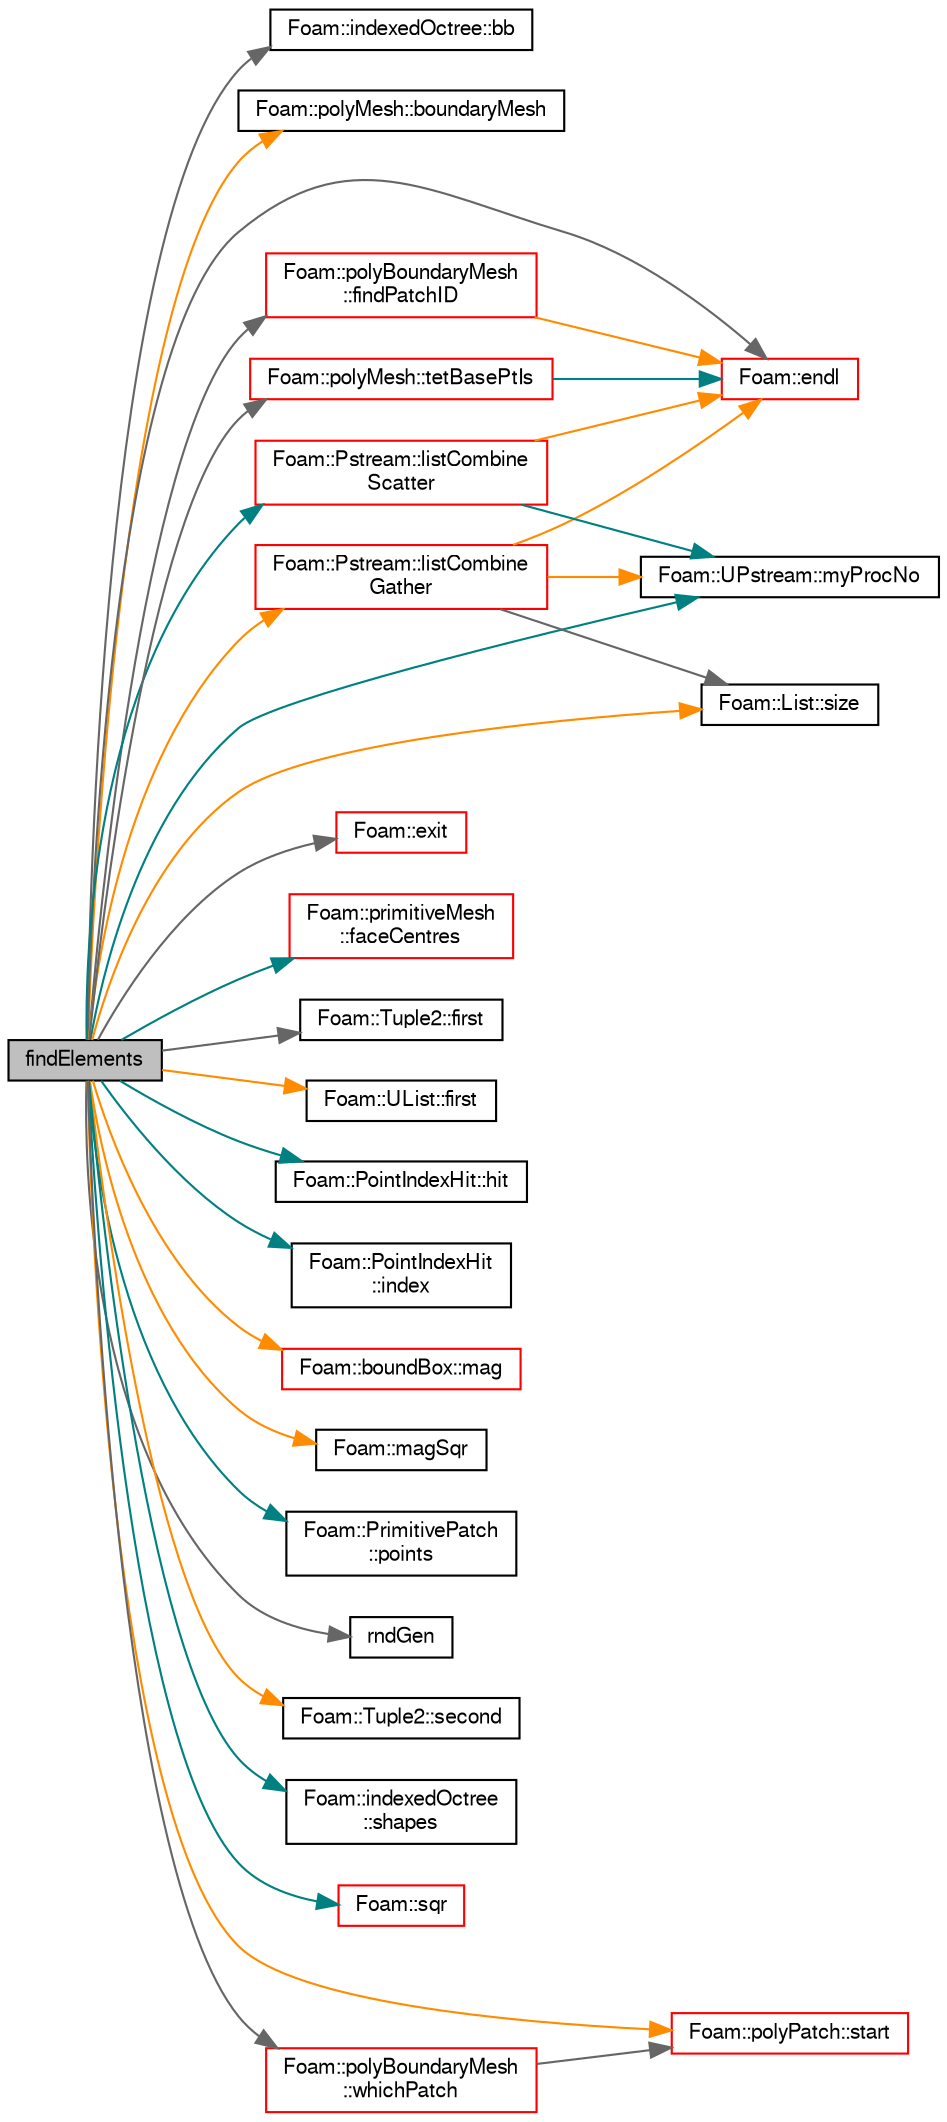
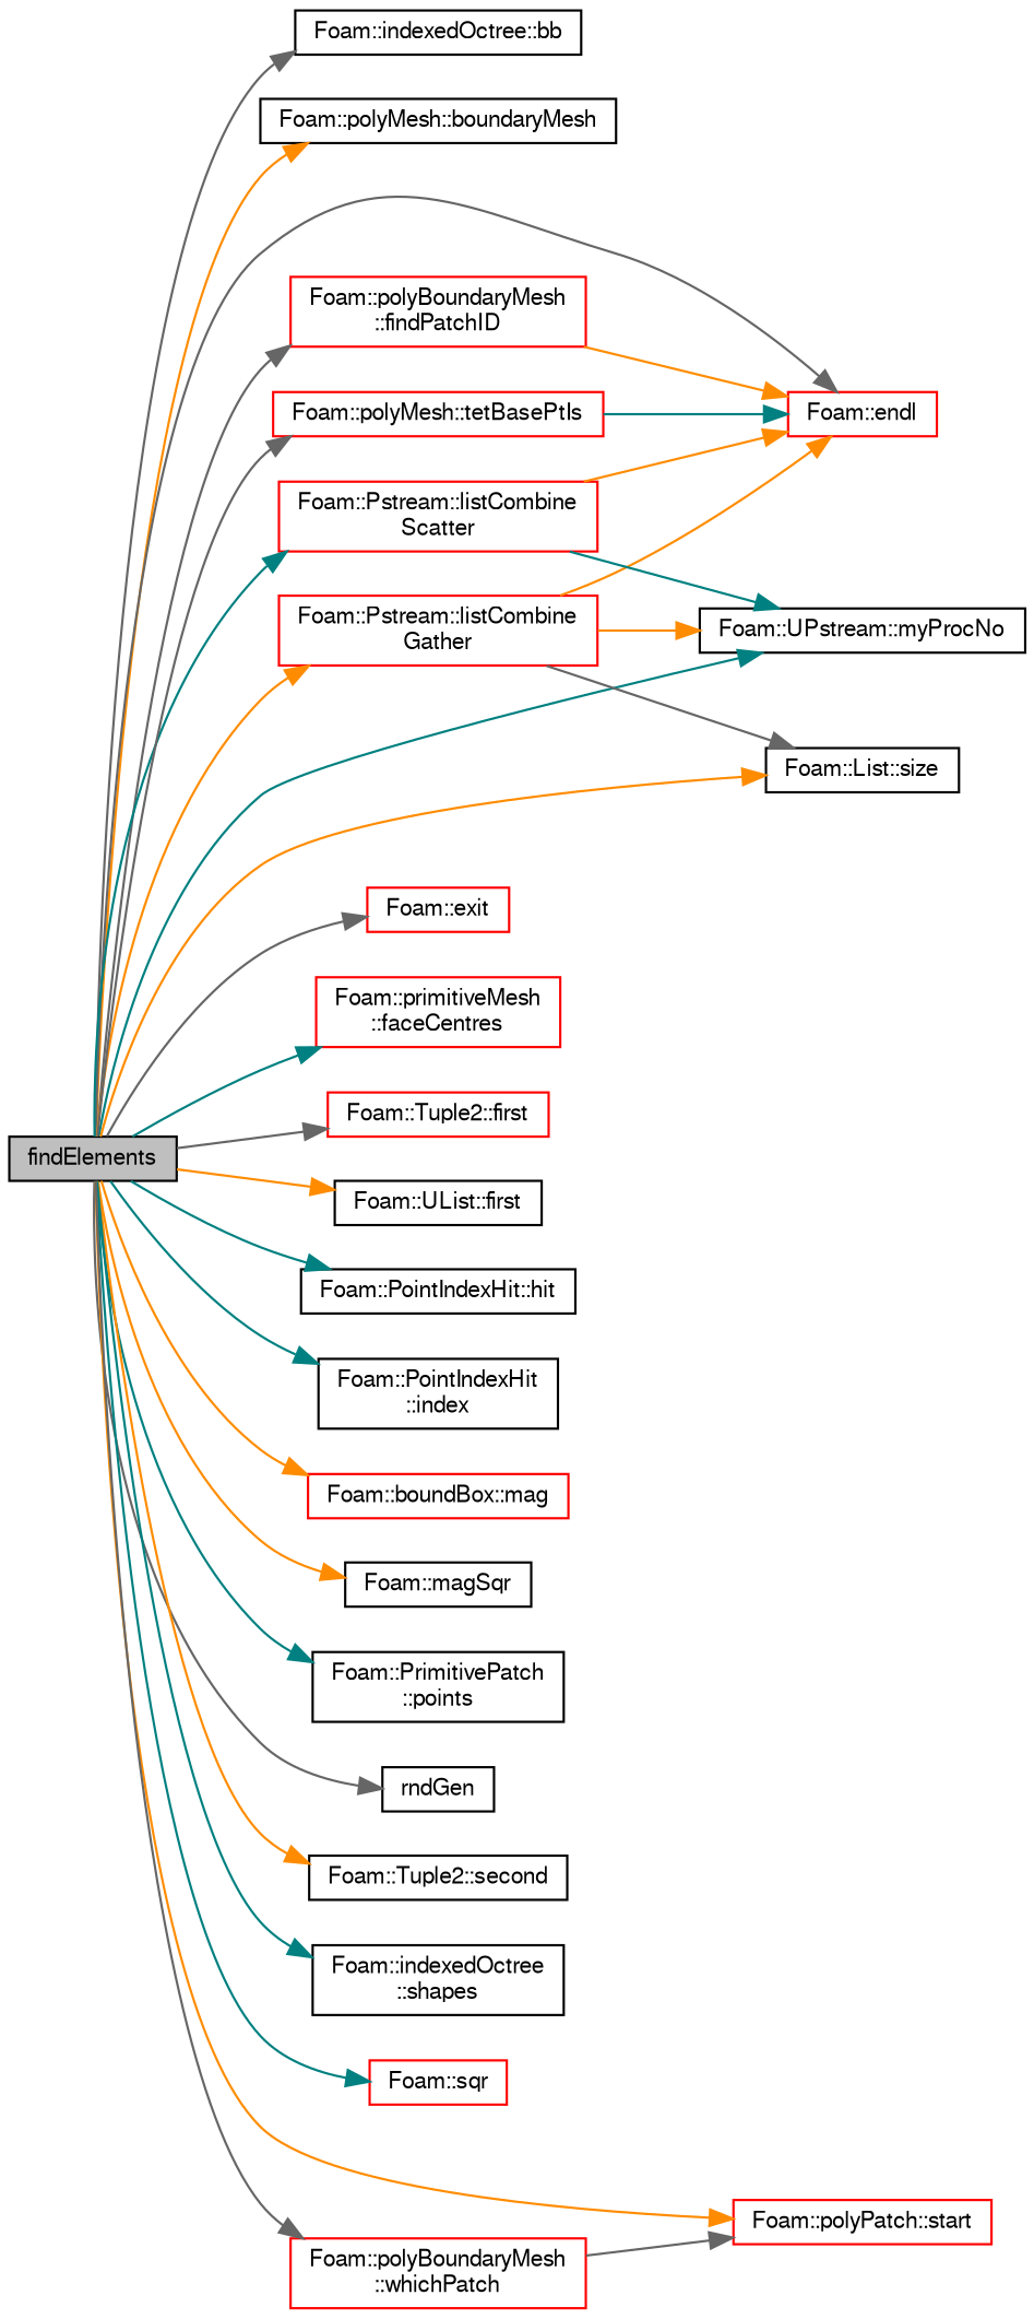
  digraph {
    rankdir=LR
    node [color=black fontname=FreeSans fontsize=10 shape=record]
    edge [color=darkorange fontname=FreeSans fontsize=10 labelfontname=FreeSans labelfontsize=10 style=solid]
    n1 [fillcolor=grey75 fontcolor=black height=0.2 label=findElements style=filled width=0.4]
    n2 [height=0.2 label="Foam::indexedOctree::bb" width=0.4]
    n3 [height=0.2 label="Foam::polyMesh::boundaryMesh" width=0.4]
    n4 [color=red height=0.2 label="Foam::endl" width=0.4]
    n5 [color=red height=0.2 label="Foam::exit" width=0.4]
    n6 [color=red height=0.2 label="Foam::primitiveMesh\l::faceCentres" width=0.4]
    n7 [color=red height=0.2 label="Foam::polyBoundaryMesh\l::findPatchID" width=0.4]
-   n8 [height=0.2 label="Foam::Tuple2::first" width=0.4]
+   n8 [color=red height=0.2 label="Foam::Tuple2::first" width=0.4]
    n9 [height=0.2 label="Foam::UList::first" width=0.4]
    n10 [height=0.2 label="Foam::PointIndexHit::hit" width=0.4]
    n11 [height=0.2 label="Foam::PointIndexHit\l::index" width=0.4]
    n12 [color=red height=0.2 label="Foam::Pstream::listCombine\lGather" width=0.4]
    n13 [height=0.2 label="Foam::UPstream::myProcNo" width=0.4]
    n14 [height=0.2 label="Foam::List::size" width=0.4]
    n15 [color=red height=0.2 label="Foam::Pstream::listCombine\lScatter" width=0.4]
    n16 [color=red height=0.2 label="Foam::boundBox::mag" width=0.4]
    n17 [height=0.2 label="Foam::magSqr" width=0.4]
    n18 [height=0.2 label="Foam::PrimitivePatch\l::points" width=0.4]
    n19 [height=0.2 label=rndGen width=0.4]
    n20 [height=0.2 label="Foam::Tuple2::second" width=0.4]
    n21 [height=0.2 label="Foam::indexedOctree\l::shapes" width=0.4]
    n22 [color=red height=0.2 label="Foam::sqr" width=0.4]
    n23 [color=red height=0.2 label="Foam::polyPatch::start" width=0.4]
    n24 [color=red height=0.2 label="Foam::polyMesh::tetBasePtIs" width=0.4]
    n25 [color=red height=0.2 label="Foam::polyBoundaryMesh\l::whichPatch" width=0.4]
    n1 -> n2 [color=gray40]
    n1 -> n3
    n1 -> n4 [color=gray40]
    n1 -> n5 [color=gray40]
    n1 -> n6 [color=teal]
    n1 -> n7 [color=gray40]
    n1 -> n8 [color=gray40]
    n1 -> n9
    n1 -> n10 [color=teal]
    n1 -> n11 [color=teal]
    n1 -> n12
    n1 -> n13 [color=teal]
    n1 -> n14
    n1 -> n15 [color=teal]
    n1 -> n16
    n1 -> n17
    n1 -> n18 [color=teal]
    n1 -> n19 [color=gray40]
    n1 -> n20
    n1 -> n21 [color=teal]
    n1 -> n22 [color=teal]
    n1 -> n23
    n1 -> n24 [color=gray40]
    n1 -> n25 [color=gray40]
    n7 -> n4
    n12 -> n4
    n12 -> n13
    n12 -> n14 [color=gray40]
    n15 -> n4
    n15 -> n13 [color=teal]
    n24 -> n4 [color=teal]
    n25 -> n23 [color=gray40]
  }
